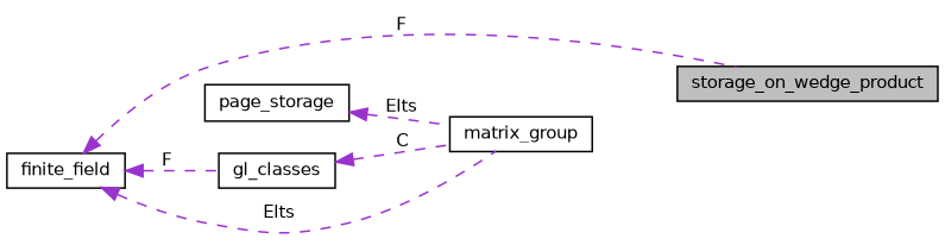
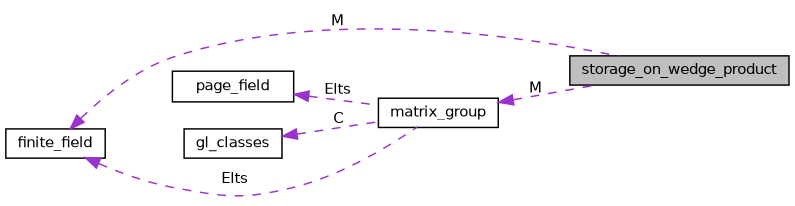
  digraph {
    rankdir=LR
    node [color=black fillcolor=white fontname=Helvetica fontsize=10 shape=record style=filled]
    edge [color=darkorchid3 dir=back fontname=Helvetica fontsize=10 labelfontname=Helvetica labelfontsize=10 style=dashed]
    n1 [fillcolor=grey75 fontcolor=black height=0.2 label=storage_on_wedge_product width=0.4]
    n2 [height=0.2 label=matrix_group width=0.4]
-   n3 [height=0.2 label=page_storage width=0.4]
+   n3 [height=0.2 label=page_field width=0.4]
    n4 [height=0.2 label=gl_classes width=0.4]
    n5 [height=0.2 label=finite_field width=0.4]
+   n2 -> n1 [label=" M"]
    n3 -> n2 [label=" Elts"]
    n4 -> n2 [label=" C"]
-   n5 -> n1 [label=" F"]
+   n5 -> n1 [label=" M"]
    n5 -> n2 [label=" Elts"]
-   n5 -> n4 [label=" F"]
  }
